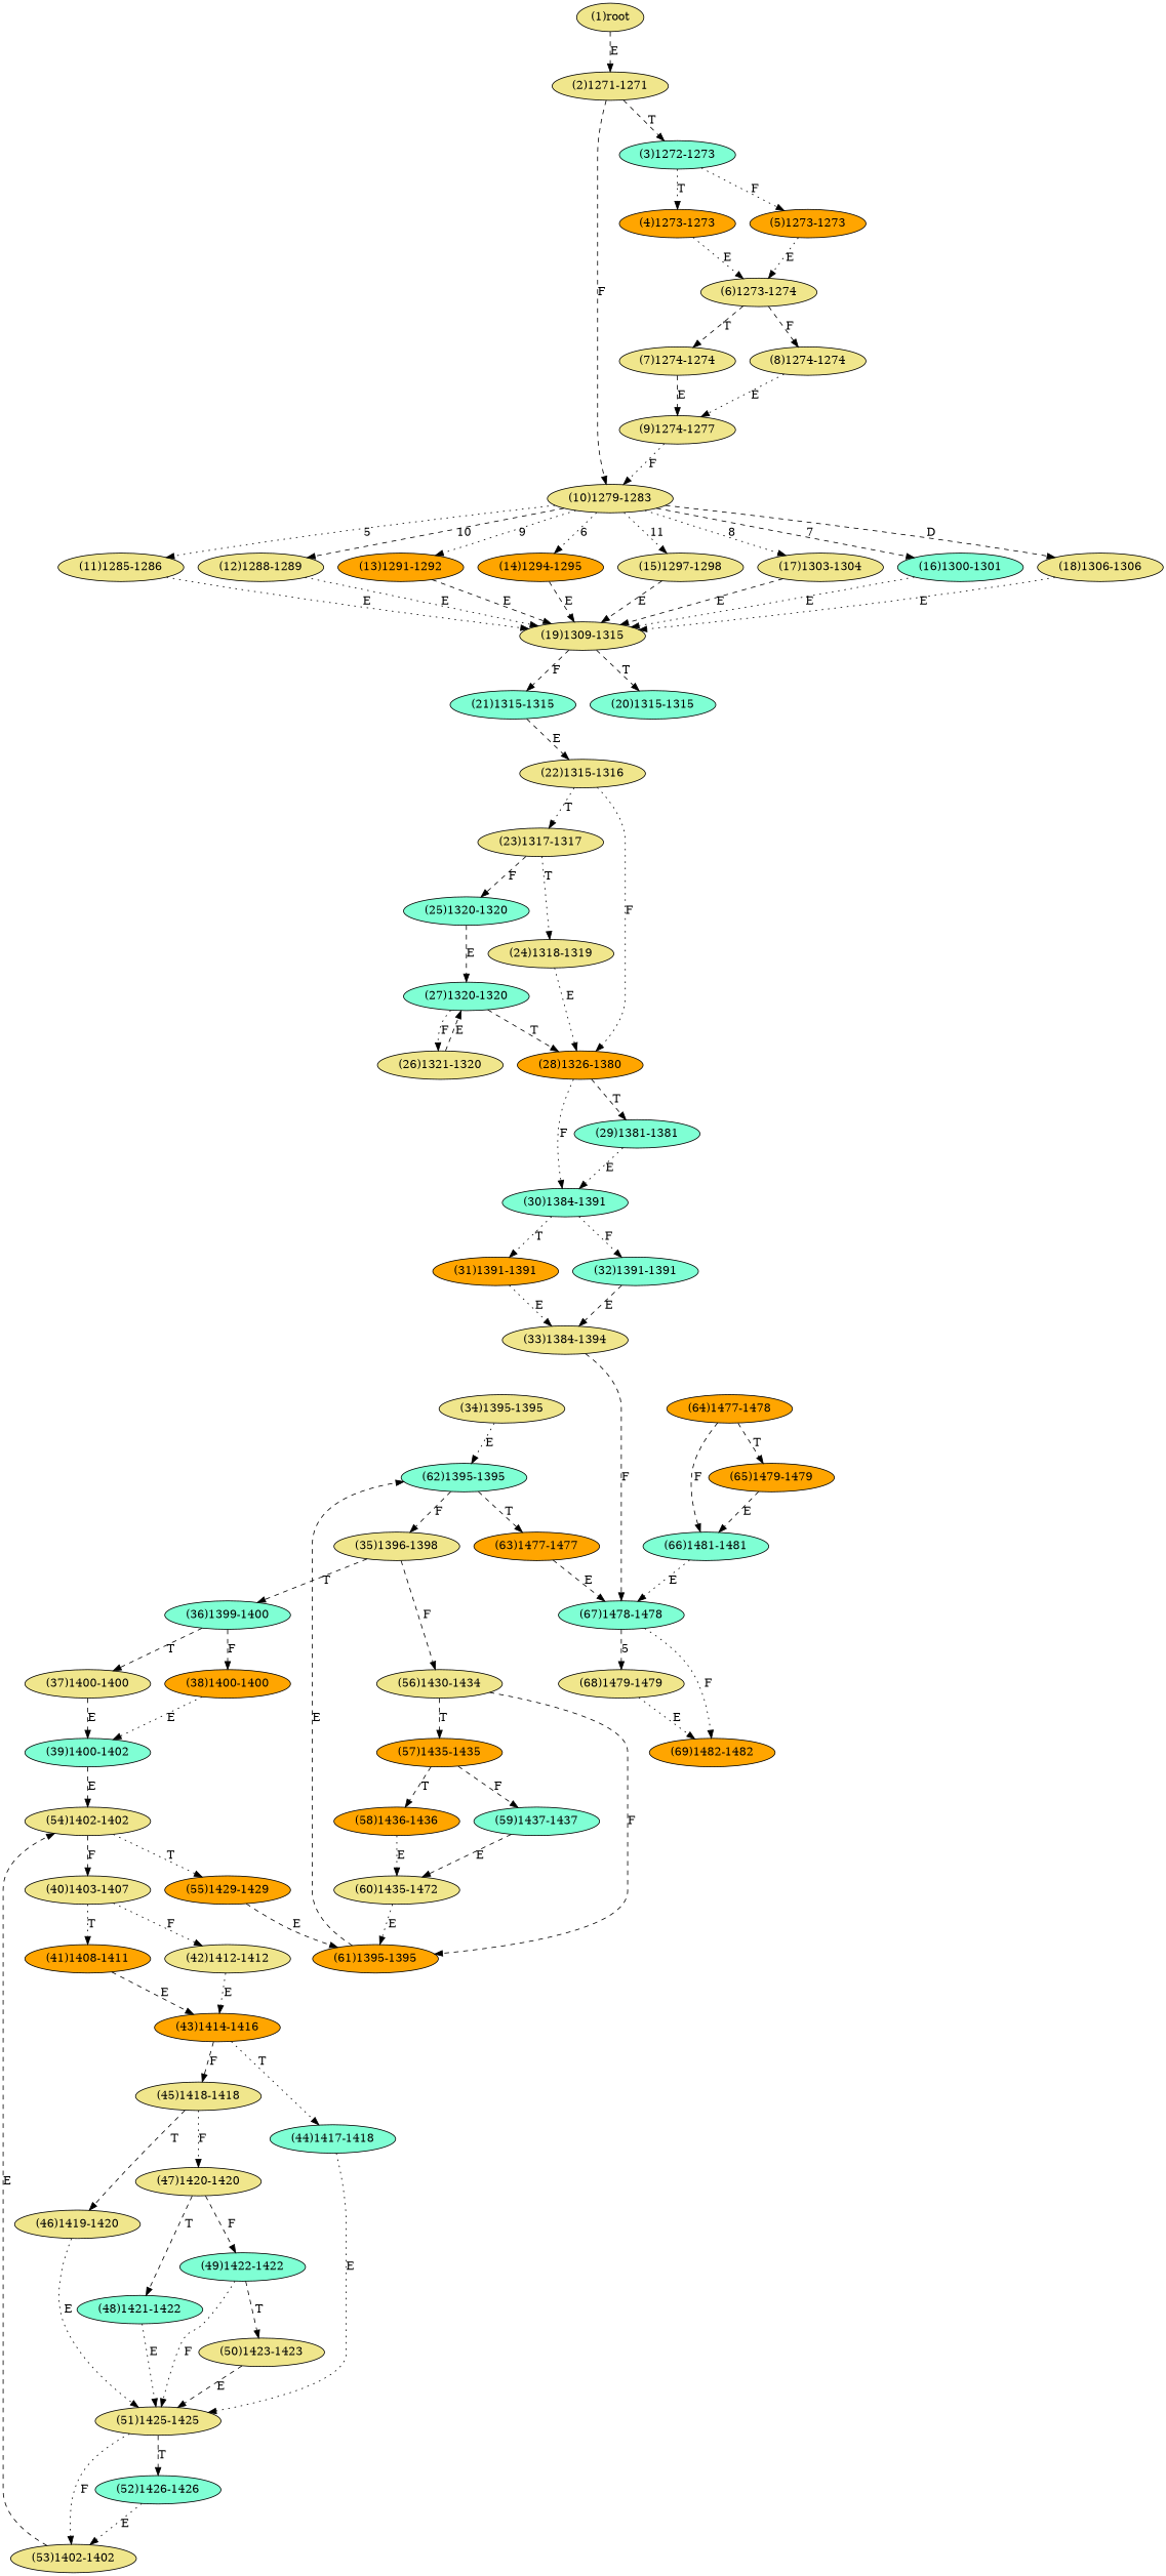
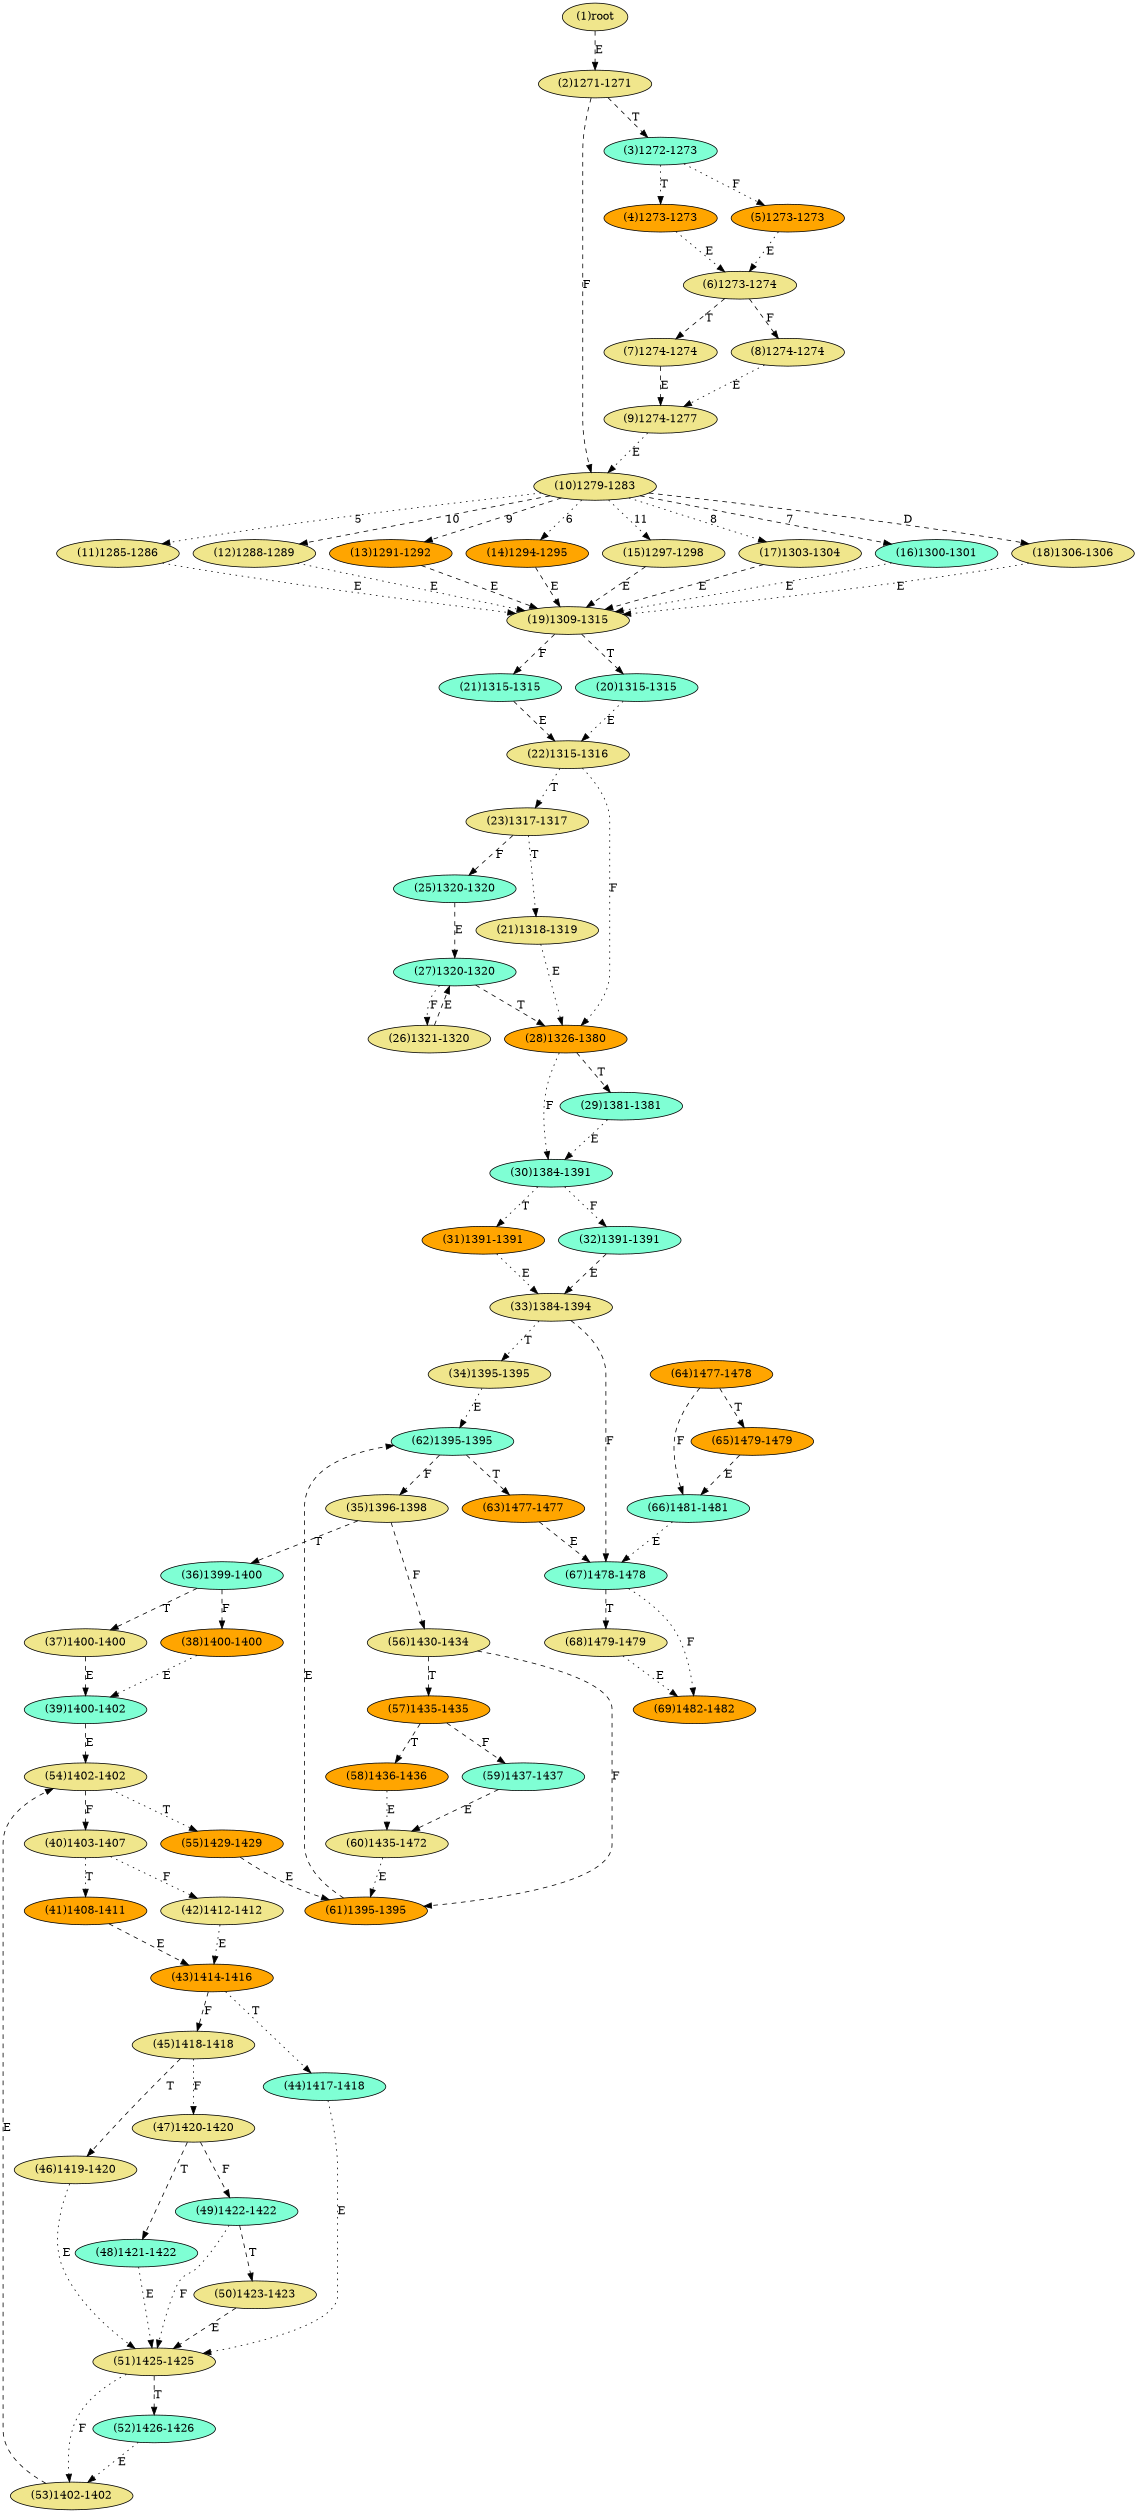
  digraph {
    node [fillcolor=khaki style=filled]
    edge [style=dashed]
    n1 [label="(1)root"]
    n2 [label="(2)1271-1271"]
    n3 [fillcolor=aquamarine label="(3)1272-1273"]
    n4 [label="(10)1279-1283"]
    n5 [fillcolor=orange label="(4)1273-1273"]
    n6 [fillcolor=orange label="(5)1273-1273"]
    n7 [label="(11)1285-1286"]
    n8 [label="(12)1288-1289"]
    n9 [fillcolor=orange label="(13)1291-1292"]
    n10 [fillcolor=orange label="(14)1294-1295"]
    n11 [label="(15)1297-1298"]
    n12 [label="(17)1303-1304"]
    n13 [fillcolor=aquamarine label="(16)1300-1301"]
    n14 [label="(18)1306-1306"]
    n15 [label="(6)1273-1274"]
    n16 [label="(7)1274-1274"]
    n17 [label="(8)1274-1274"]
    n18 [label="(9)1274-1277"]
    n19 [label="(19)1309-1315"]
    n20 [fillcolor=aquamarine label="(21)1315-1315"]
    n21 [fillcolor=aquamarine label="(20)1315-1315"]
    n22 [label="(22)1315-1316"]
    n23 [label="(23)1317-1317"]
    n24 [fillcolor=orange label="(28)1326-1380"]
    n25 [fillcolor=aquamarine label="(25)1320-1320"]
-   n26 [label="(24)1318-1319"]
+   n26 [label="(21)1318-1319"]
    n27 [fillcolor=aquamarine label="(27)1320-1320"]
    n28 [fillcolor=aquamarine label="(29)1381-1381"]
    n29 [fillcolor=aquamarine label="(30)1384-1391"]
    n30 [label="(26)1321-1320"]
    n31 [fillcolor=orange label="(31)1391-1391"]
    n32 [fillcolor=aquamarine label="(32)1391-1391"]
    n33 [label="(33)1384-1394"]
    n34 [label="(34)1395-1395"]
    n35 [fillcolor=aquamarine label="(67)1478-1478"]
    n36 [fillcolor=aquamarine label="(62)1395-1395"]
    n37 [label="(35)1396-1398"]
    n38 [fillcolor=orange label="(63)1477-1477"]
    n39 [fillcolor=aquamarine label="(36)1399-1400"]
    n40 [label="(56)1430-1434"]
    n41 [fillcolor=orange label="(38)1400-1400"]
    n42 [label="(37)1400-1400"]
    n43 [fillcolor=orange label="(61)1395-1395"]
    n44 [fillcolor=orange label="(57)1435-1435"]
    n45 [label="(68)1479-1479"]
    n46 [fillcolor=orange label="(69)1482-1482"]
    n47 [fillcolor=aquamarine label="(39)1400-1402"]
    n48 [label="(54)1402-1402"]
    n49 [label="(40)1403-1407"]
    n50 [fillcolor=orange label="(55)1429-1429"]
    n51 [label="(42)1412-1412"]
    n52 [fillcolor=orange label="(43)1414-1416"]
    n53 [fillcolor=aquamarine label="(44)1417-1418"]
    n54 [label="(45)1418-1418"]
    n55 [label="(51)1425-1425"]
    n56 [label="(46)1419-1420"]
    n57 [label="(47)1420-1420"]
    n58 [fillcolor=orange label="(41)1408-1411"]
    n59 [label="(53)1402-1402"]
    n60 [fillcolor=aquamarine label="(52)1426-1426"]
    n61 [fillcolor=aquamarine label="(49)1422-1422"]
    n62 [fillcolor=aquamarine label="(48)1421-1422"]
    n63 [label="(50)1423-1423"]
    n64 [fillcolor=aquamarine label="(59)1437-1437"]
    n65 [label="(60)1435-1472"]
    n66 [fillcolor=orange label="(58)1436-1436"]
    n67 [fillcolor=orange label="(64)1477-1478"]
    n68 [fillcolor=orange label="(65)1479-1479"]
    n69 [fillcolor=aquamarine label="(66)1481-1481"]
    n1 -> n2 [label=E]
    n2 -> n3 [label=T]
    n2 -> n4 [label=F]
    n3 -> n5 [label=T style=dotted]
    n3 -> n6 [label=F style=dotted]
    n4 -> n7 [label=5 style=dotted]
    n4 -> n8 [label=10]
-   n4 -> n9 [label=9 style=dotted]
+   n4 -> n9 [label=9]
    n4 -> n10 [label=6 style=dotted]
    n4 -> n11 [label=11 style=dotted]
    n4 -> n12 [label=8 style=dotted]
    n4 -> n13 [label=7]
    n4 -> n14 [label=D]
    n5 -> n15 [label=E style=dotted]
    n6 -> n15 [label=E style=dotted]
    n7 -> n19 [label=E style=dotted]
    n8 -> n19 [label=E style=dotted]
    n9 -> n19 [label=E]
    n10 -> n19 [label=E]
    n11 -> n19 [label=E]
    n12 -> n19 [label=E]
    n13 -> n19 [label=E style=dotted]
    n14 -> n19 [label=E style=dotted]
    n15 -> n16 [label=T]
    n15 -> n17 [label=F]
    n16 -> n18 [label=E]
    n17 -> n18 [label=E style=dotted]
-   n18 -> n4 [label=F style=dotted]
+   n18 -> n4 [label=E style=dotted]
    n19 -> n20 [label=F]
    n19 -> n21 [label=T]
    n20 -> n22 [label=E]
+   n21 -> n22 [label=E style=dotted]
    n22 -> n23 [label=T style=dotted]
    n22 -> n24 [label=F style=dotted]
    n23 -> n25 [label=F]
    n23 -> n26 [label=T style=dotted]
    n24 -> n28 [label=T]
    n24 -> n29 [label=F style=dotted]
    n25 -> n27 [label=E]
    n26 -> n24 [label=E style=dotted]
    n27 -> n24 [label=T]
    n27 -> n30 [label=F style=dotted]
    n28 -> n29 [label=E style=dotted]
    n29 -> n31 [label=T style=dotted]
    n29 -> n32 [label=F style=dotted]
    n30 -> n27 [label=E]
    n31 -> n33 [label=E style=dotted]
    n32 -> n33 [label=E]
+   n33 -> n34 [label=T style=dotted]
    n33 -> n35 [label=F]
    n34 -> n36 [label=E style=dotted]
-   n35 -> n45 [label=5]
+   n35 -> n45 [label=T]
    n35 -> n46 [label=F style=dotted]
    n36 -> n37 [label=F]
    n36 -> n38 [label=T]
    n37 -> n39 [label=T]
    n37 -> n40 [label=F]
    n38 -> n35 [label=E]
    n39 -> n41 [label=F]
    n39 -> n42 [label=T]
    n40 -> n43 [label=F]
    n40 -> n44 [label=T]
    n41 -> n47 [label=E style=dotted]
    n42 -> n47 [label=E]
    n43 -> n36 [label=E]
    n44 -> n64 [label=F]
    n44 -> n66 [label=T]
    n45 -> n46 [label=E style=dotted]
    n47 -> n48 [label=E]
    n48 -> n49 [label=F]
    n48 -> n50 [label=T style=dotted]
    n49 -> n51 [label=F style=dotted]
    n49 -> n58 [label=T style=dotted]
    n50 -> n43 [label=E]
    n51 -> n52 [label=E style=dotted]
    n52 -> n53 [label=T style=dotted]
    n52 -> n54 [label=F]
    n53 -> n55 [label=E style=dotted]
    n54 -> n56 [label=T]
    n54 -> n57 [label=F style=dotted]
    n55 -> n59 [label=F style=dotted]
    n55 -> n60 [label=T]
    n56 -> n55 [label=E style=dotted]
    n57 -> n61 [label=F]
    n57 -> n62 [label=T]
    n58 -> n52 [label=E]
    n59 -> n48 [label=E]
    n60 -> n59 [label=E style=dotted]
    n61 -> n55 [label=F style=dotted]
    n61 -> n63 [label=T]
    n62 -> n55 [label=E style=dotted]
    n63 -> n55 [label=E]
    n64 -> n65 [label=E]
    n65 -> n43 [label=E style=dotted]
    n66 -> n65 [label=E style=dotted]
    n67 -> n68 [label=T]
    n67 -> n69 [label=F]
    n68 -> n69 [label=E]
    n69 -> n35 [label=E style=dotted]
  }
